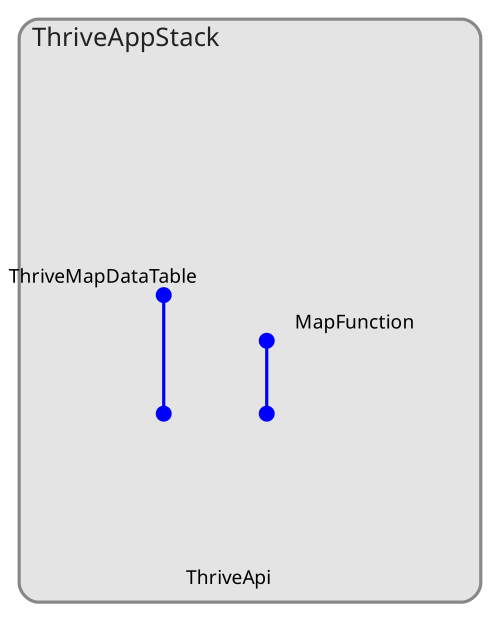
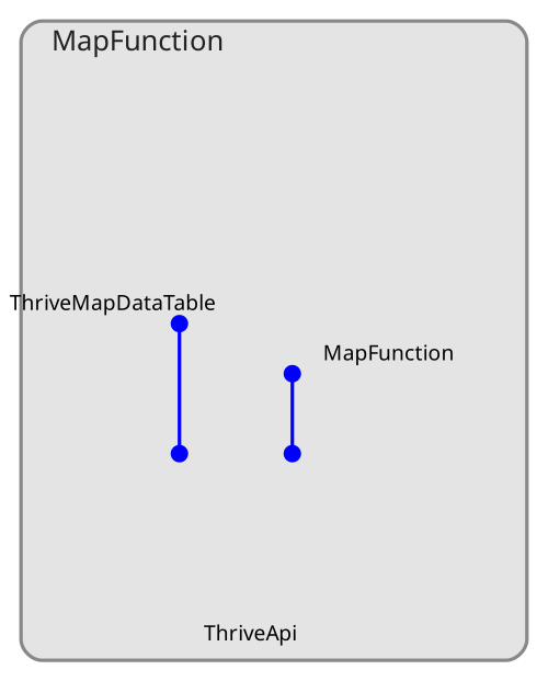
  digraph {
    compound=true
    fontcolor="#222222"
    fontname="Sans-Serif"
    fontsize=15
    nodesep=0.60
    rankdir=BT
    ranksep=0.75
    splines=ortho
    node [fixedsize=true fontname="Sans-Serif" fontsize=12 labelloc=b margin=8 penwidth=0 shape="node" style=rounded]
    edge [arrowhead=dot arrowtail=dot color=blue dir=both penwidth=2]
    n1 [height=1.466 label=" ThriveMapDataTable" width=1.2]
    n2 [height=2.266 label=" MapFunction" width=2]
    n3 [height=1.466 label=" ThriveApi" width=1.2]
    subgraph sub_1 {
      subgraph cluster_2 {
        fillcolor="#e4e4e4"
        fontsize=16
-       label=ThriveAppStack
+       label=MapFunction
        labeljust=l
        labelloc=b
        pencolor="#888888"
        penwidth=2
        style="filled,rounded"
        n1
        n2
        n3
      }
    }
    n3 -> n1 [style=solid]
    n3 -> n2 [style=bold]
  }
